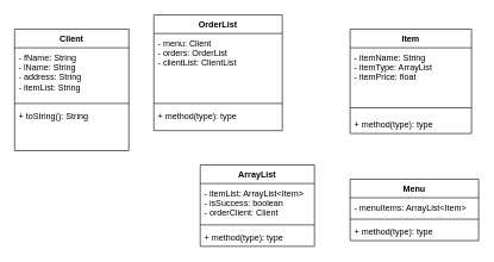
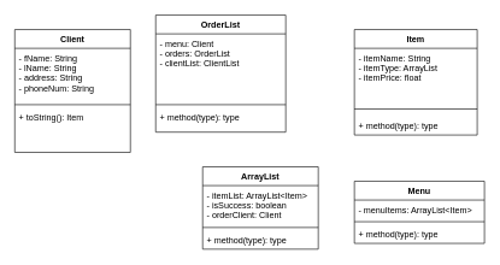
  <mxCell id="0" />
  <mxCell id="1" parent="0" />
  <mxCell id="2" value="Client" style="swimlane;fontStyle=1;align=center;verticalAlign=top;childLayout=stackLayout;horizontal=1;startSize=26;horizontalStack=0;resizeParent=1;resizeParentMax=0;resizeLast=0;collapsible=1;marginBottom=0;" vertex="1" parent="1"><mxGeometry x="20" y="40" width="160" height="170" as="geometry" /></mxCell>
- <mxCell id="3" value="- fName: String&#10;- lName: String&#10;- address: String&#10;- itemList: String&#10;" style="text;strokeColor=none;fillColor=none;align=left;verticalAlign=top;spacingLeft=4;spacingRight=4;overflow=hidden;rotatable=0;points=[[0,0.5],[1,0.5]];portConstraint=eastwest;" vertex="1" parent="2"><mxGeometry y="26" width="160" height="74" as="geometry" /></mxCell>
+ <mxCell id="3" value="- fName: String&#10;- lName: String&#10;- address: String&#10;- phoneNum: String&#10;" style="text;strokeColor=none;fillColor=none;align=left;verticalAlign=top;spacingLeft=4;spacingRight=4;overflow=hidden;rotatable=0;points=[[0,0.5],[1,0.5]];portConstraint=eastwest;" vertex="1" parent="2"><mxGeometry y="26" width="160" height="74" as="geometry" /></mxCell>
  <mxCell id="4" value="" style="line;strokeWidth=1;fillColor=none;align=left;verticalAlign=middle;spacingTop=-1;spacingLeft=3;spacingRight=3;rotatable=0;labelPosition=right;points=[];portConstraint=eastwest;" vertex="1" parent="2"><mxGeometry y="100" width="160" height="8" as="geometry" /></mxCell>
- <mxCell id="5" value="+ toString(): String" style="text;strokeColor=none;fillColor=none;align=left;verticalAlign=top;spacingLeft=4;spacingRight=4;overflow=hidden;rotatable=0;points=[[0,0.5],[1,0.5]];portConstraint=eastwest;" vertex="1" parent="2"><mxGeometry y="108" width="160" height="62" as="geometry" /></mxCell>
+ <mxCell id="5" value="+ toString(): Item" style="text;strokeColor=none;fillColor=none;align=left;verticalAlign=top;spacingLeft=4;spacingRight=4;overflow=hidden;rotatable=0;points=[[0,0.5],[1,0.5]];portConstraint=eastwest;" vertex="1" parent="2"><mxGeometry y="108" width="160" height="62" as="geometry" /></mxCell>
  <mxCell id="6" value="Item" style="swimlane;fontStyle=1;align=center;verticalAlign=top;childLayout=stackLayout;horizontal=1;startSize=26;horizontalStack=0;resizeParent=1;resizeParentMax=0;resizeLast=0;collapsible=1;marginBottom=0;" vertex="1" parent="1"><mxGeometry x="490" y="40" width="170" height="146" as="geometry" /></mxCell>
  <mxCell id="7" value="- itemName: String&#10;- itemType: ArrayList&#10;- itemPrice: float" style="text;strokeColor=none;fillColor=none;align=left;verticalAlign=top;spacingLeft=4;spacingRight=4;overflow=hidden;rotatable=0;points=[[0,0.5],[1,0.5]];portConstraint=eastwest;" vertex="1" parent="6"><mxGeometry y="26" width="170" height="74" as="geometry" /></mxCell>
  <mxCell id="8" value="" style="line;strokeWidth=1;fillColor=none;align=left;verticalAlign=middle;spacingTop=-1;spacingLeft=3;spacingRight=3;rotatable=0;labelPosition=right;points=[];portConstraint=eastwest;" vertex="1" parent="6"><mxGeometry y="100" width="170" height="20" as="geometry" /></mxCell>
  <mxCell id="9" value="+ method(type): type" style="text;strokeColor=none;fillColor=none;align=left;verticalAlign=top;spacingLeft=4;spacingRight=4;overflow=hidden;rotatable=0;points=[[0,0.5],[1,0.5]];portConstraint=eastwest;" vertex="1" parent="6"><mxGeometry y="120" width="170" height="26" as="geometry" /></mxCell>
  <mxCell id="10" value="ArrayList" style="swimlane;fontStyle=1;align=center;verticalAlign=top;childLayout=stackLayout;horizontal=1;startSize=26;horizontalStack=0;resizeParent=1;resizeParentMax=0;resizeLast=0;collapsible=1;marginBottom=0;" vertex="1" parent="1"><mxGeometry x="280" y="230" width="160" height="114" as="geometry" /></mxCell>
  <mxCell id="11" value="- itemList: ArrayList&lt;Item&gt;&#10;- isSuccess: boolean&#10;- orderClient: Client" style="text;strokeColor=none;fillColor=none;align=left;verticalAlign=top;spacingLeft=4;spacingRight=4;overflow=hidden;rotatable=0;points=[[0,0.5],[1,0.5]];portConstraint=eastwest;" vertex="1" parent="10"><mxGeometry y="26" width="160" height="54" as="geometry" /></mxCell>
  <mxCell id="12" value="" style="line;strokeWidth=1;fillColor=none;align=left;verticalAlign=middle;spacingTop=-1;spacingLeft=3;spacingRight=3;rotatable=0;labelPosition=right;points=[];portConstraint=eastwest;" vertex="1" parent="10"><mxGeometry y="80" width="160" height="8" as="geometry" /></mxCell>
  <mxCell id="13" value="+ method(type): type" style="text;strokeColor=none;fillColor=none;align=left;verticalAlign=top;spacingLeft=4;spacingRight=4;overflow=hidden;rotatable=0;points=[[0,0.5],[1,0.5]];portConstraint=eastwest;" vertex="1" parent="10"><mxGeometry y="88" width="160" height="26" as="geometry" /></mxCell>
  <mxCell id="14" value="Menu" style="swimlane;fontStyle=1;align=center;verticalAlign=top;childLayout=stackLayout;horizontal=1;startSize=26;horizontalStack=0;resizeParent=1;resizeParentMax=0;resizeLast=0;collapsible=1;marginBottom=0;" vertex="1" parent="1"><mxGeometry x="490" y="250" width="180" height="86" as="geometry" /></mxCell>
  <mxCell id="15" value="- menuItems: ArrayList&lt;Item&gt;" style="text;strokeColor=none;fillColor=none;align=left;verticalAlign=top;spacingLeft=4;spacingRight=4;overflow=hidden;rotatable=0;points=[[0,0.5],[1,0.5]];portConstraint=eastwest;" vertex="1" parent="14"><mxGeometry y="26" width="180" height="26" as="geometry" /></mxCell>
  <mxCell id="16" value="" style="line;strokeWidth=1;fillColor=none;align=left;verticalAlign=middle;spacingTop=-1;spacingLeft=3;spacingRight=3;rotatable=0;labelPosition=right;points=[];portConstraint=eastwest;" vertex="1" parent="14"><mxGeometry y="52" width="180" height="8" as="geometry" /></mxCell>
  <mxCell id="17" value="+ method(type): type" style="text;strokeColor=none;fillColor=none;align=left;verticalAlign=top;spacingLeft=4;spacingRight=4;overflow=hidden;rotatable=0;points=[[0,0.5],[1,0.5]];portConstraint=eastwest;" vertex="1" parent="14"><mxGeometry y="60" width="180" height="26" as="geometry" /></mxCell>
  <mxCell id="18" value="OrderList" style="swimlane;fontStyle=1;align=center;verticalAlign=top;childLayout=stackLayout;horizontal=1;startSize=26;horizontalStack=0;resizeParent=1;resizeParentMax=0;resizeLast=0;collapsible=1;marginBottom=0;" vertex="1" parent="1"><mxGeometry x="215" y="20" width="180" height="162" as="geometry" /></mxCell>
  <mxCell id="19" value="- menu: Client&#10;- orders: OrderList&#10;- clientList: ClientList" style="text;strokeColor=none;fillColor=none;align=left;verticalAlign=top;spacingLeft=4;spacingRight=4;overflow=hidden;rotatable=0;points=[[0,0.5],[1,0.5]];portConstraint=eastwest;" vertex="1" parent="18"><mxGeometry y="26" width="180" height="94" as="geometry" /></mxCell>
  <mxCell id="20" value="" style="line;strokeWidth=1;fillColor=none;align=left;verticalAlign=middle;spacingTop=-1;spacingLeft=3;spacingRight=3;rotatable=0;labelPosition=right;points=[];portConstraint=eastwest;" vertex="1" parent="18"><mxGeometry y="120" width="180" height="8" as="geometry" /></mxCell>
  <mxCell id="21" value="+ method(type): type" style="text;strokeColor=none;fillColor=none;align=left;verticalAlign=top;spacingLeft=4;spacingRight=4;overflow=hidden;rotatable=0;points=[[0,0.5],[1,0.5]];portConstraint=eastwest;" vertex="1" parent="18"><mxGeometry y="128" width="180" height="34" as="geometry" /></mxCell>
